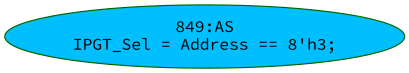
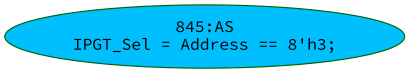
  strict digraph {
    fontname="Source Code Pro"
-   n1 [ast="<pyverilog.vparser.ast.Assign object at 0x7fbdee0c8310>" def_var="['IPGT_Sel']" fillcolor=deepskyblue label="849:AS\nIPGT_Sel = Address == 8'h3;" statements="[]" style=filled typ=Assign use_var="['Address']" color=darkgreen fontname="Source Code Pro"]
+   n1 [ast="<pyverilog.vparser.ast.Assign object at 0x7fbdee0c8310>" def_var="['IPGT_Sel']" fillcolor=deepskyblue label="845:AS\nIPGT_Sel = Address == 8'h3;" statements="[]" style=filled typ=Assign use_var="['Address']" color=darkgreen fontname="Source Code Pro"]
  }
